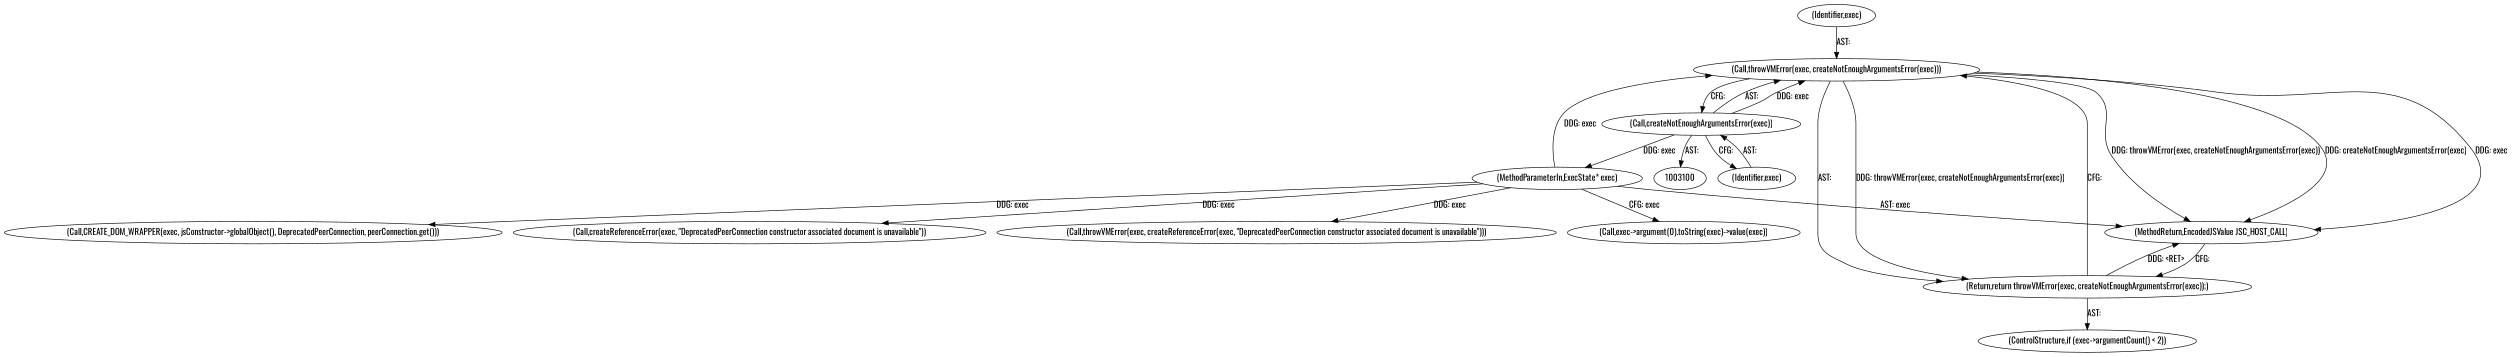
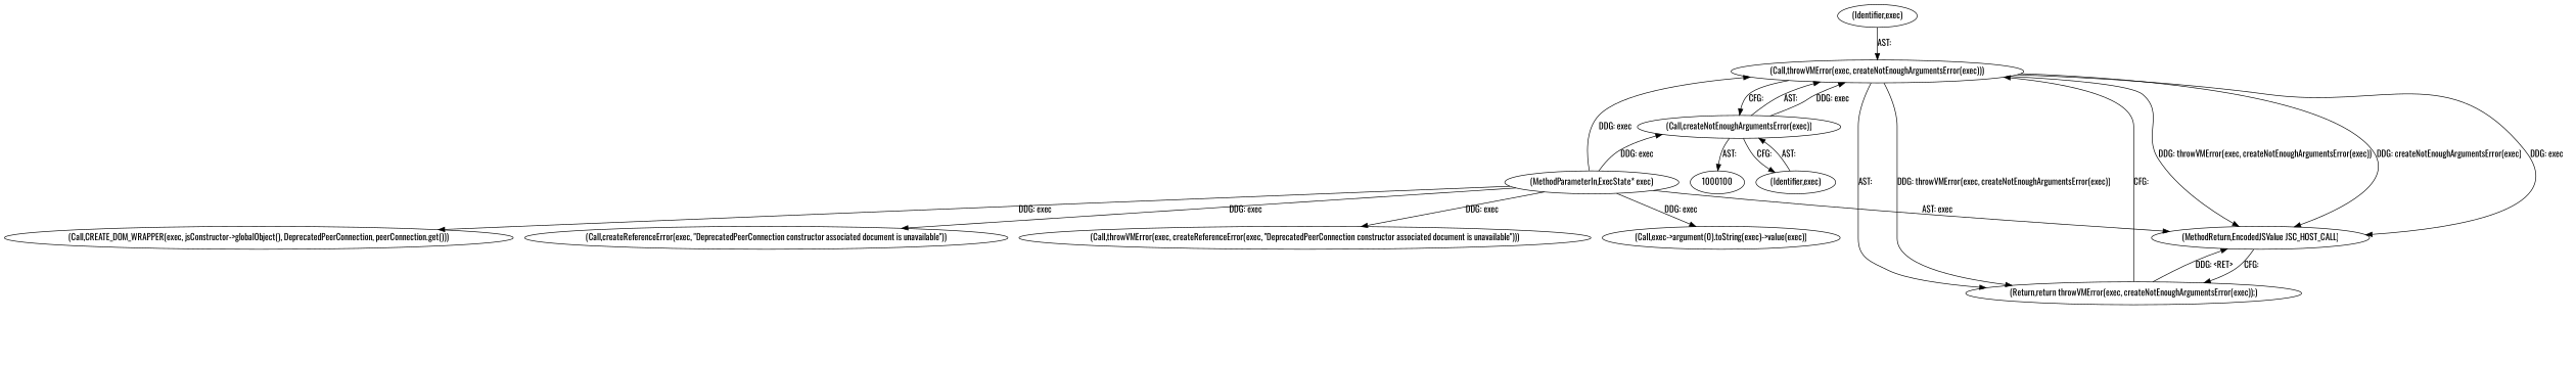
  digraph {
    fontname=Oswald
    node [fontname=Oswald]
    edge [fontname=Oswald]
    n1 [label="(Call,throwVMError(exec, createNotEnoughArgumentsError(exec)))"]
    n2 [label="(Call,createNotEnoughArgumentsError(exec))"]
    n3 [label="(Return,return throwVMError(exec, createNotEnoughArgumentsError(exec));)"]
    n4 [label="(MethodReturn,EncodedJSValue JSC_HOST_CALL)"]
    n5 [label="(Identifier,exec)"]
-   1000100 [label=1003100]
-   n7 [label="(ControlStructure,if (exec->argumentCount() < 2))"]
+   1000100
    n8 [label="(MethodParameterIn,ExecState* exec)"]
    n9 [label="(Call,CREATE_DOM_WRAPPER(exec, jsConstructor->globalObject(), DeprecatedPeerConnection, peerConnection.get()))"]
    n10 [label="(Call,createReferenceError(exec, \"DeprecatedPeerConnection constructor associated document is unavailable\"))"]
    n11 [label="(Call,throwVMError(exec, createReferenceError(exec, \"DeprecatedPeerConnection constructor associated document is unavailable\")))"]
    n12 [label="(Call,exec->argument(0).toString(exec)->value(exec))"]
    n13 [label="(Identifier,exec)"]
    n1 -> n2 [label="CFG: "]
    n1 -> n3 [label="AST: "]
    n1 -> n3 [label="DDG: throwVMError(exec, createNotEnoughArgumentsError(exec))"]
    n1 -> n4 [label="DDG: throwVMError(exec, createNotEnoughArgumentsError(exec))"]
    n1 -> n4 [label="DDG: createNotEnoughArgumentsError(exec)"]
    n1 -> n4 [label="DDG: exec"]
    n2 -> n1 [label="AST: "]
    n2 -> n1 [label="DDG: exec"]
    n2 -> n5 [label="CFG: "]
    n2 -> 1000100 [label="AST: "]
    n3 -> n1 [label="CFG: "]
    n3 -> n4 [label="DDG: <RET>"]
-   n3 -> n7 [label="AST: "]
    n4 -> n3 [label="CFG: "]
    n5 -> n2 [label="AST: "]
    n8 -> n1 [label="DDG: exec"]
-   n2 -> n8 [label="DDG: exec"]
+   n8 -> n2 [label="DDG: exec"]
    n8 -> n4 [label="AST: exec"]
    n8 -> n9 [label="DDG: exec"]
    n8 -> n10 [label="DDG: exec"]
    n8 -> n11 [label="DDG: exec"]
-   n8 -> n12 [label="CFG: exec"]
+   n8 -> n12 [label="DDG: exec"]
    n13 -> n1 [label="AST: "]
  }
